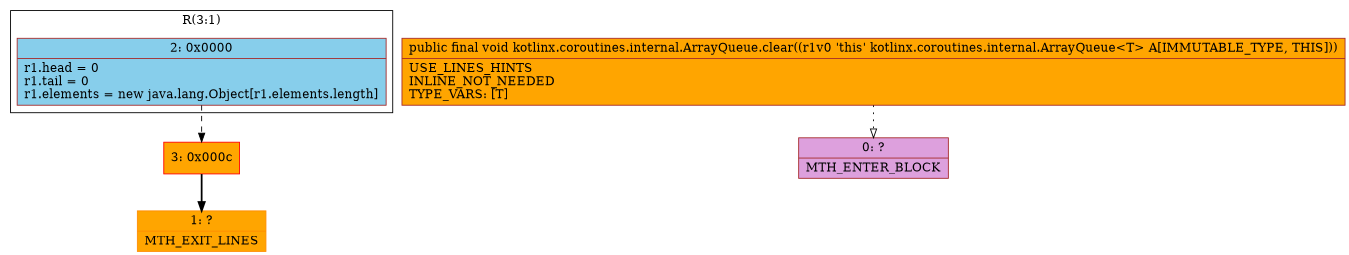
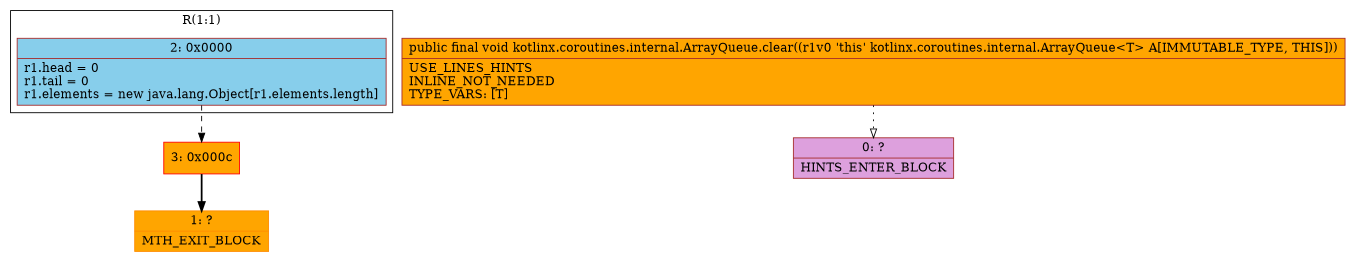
  digraph {
    node [color=brown fillcolor=orange shape=record style=filled]
    edge [arrowhead=normal]
    n1 [fillcolor=skyblue label="{2\:\ 0x0000|r1.head = 0\lr1.tail = 0\lr1.elements = new java.lang.Object[r1.elements.length]\l}"]
    n2 [color=red label="{3\:\ 0x000c}"]
-   n3 [color=darkorange label="{1\:\ ?|MTH_EXIT_LINES\l}"]
-   n4 [fillcolor=plum label="{0\:\ ?|MTH_ENTER_BLOCK\l}"]
+   n3 [color=darkorange label="{1\:\ ?|MTH_EXIT_BLOCK\l}"]
+   n4 [fillcolor=plum label="{0\:\ ?|HINTS_ENTER_BLOCK\l}"]
    n5 [label="{public final void kotlinx.coroutines.internal.ArrayQueue.clear((r1v0 'this' kotlinx.coroutines.internal.ArrayQueue\<T\> A[IMMUTABLE_TYPE, THIS]))  | USE_LINES_HINTS\lINLINE_NOT_NEEDED\lTYPE_VARS: [T]\l}"]
    subgraph cluster_1 {
-     label="R(3:1)"
+     label="R(1:1)"
      n1
    }
    n1 -> n2 [style=dashed]
    n2 -> n3 [style=bold]
    n5 -> n4 [arrowhead=onormal style=dotted]
  }
